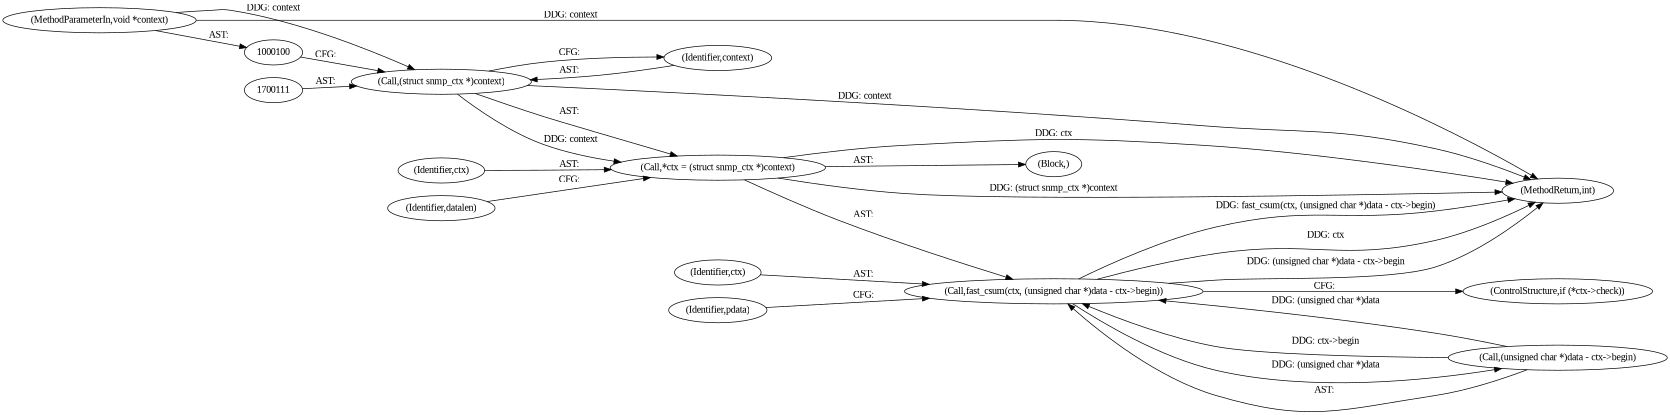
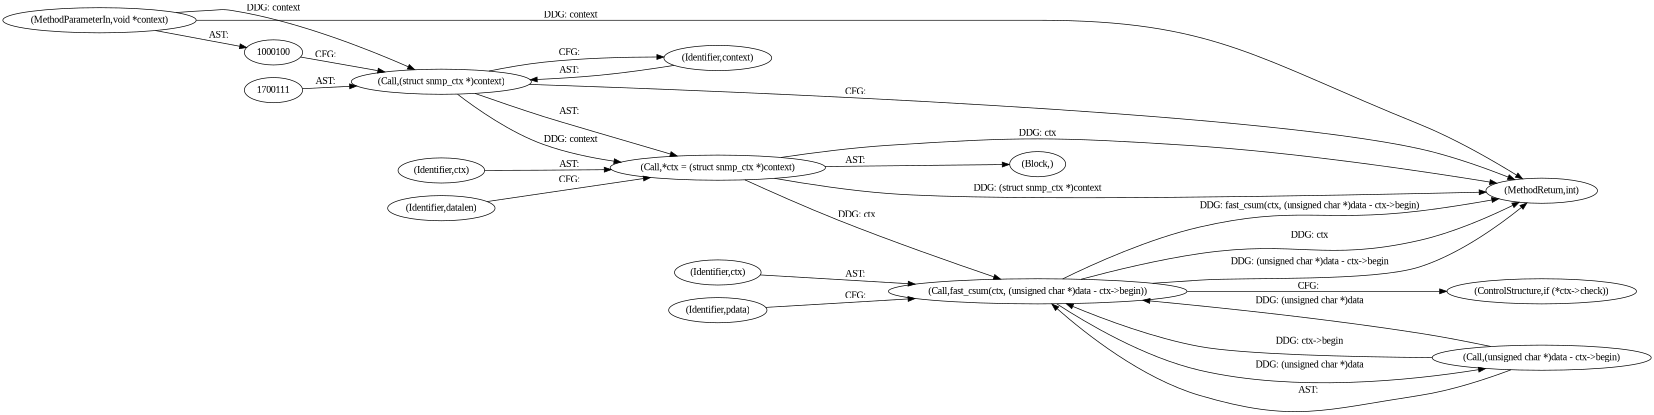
  digraph {
    fontname="Liberation Serif"
    rankdir=LR
    node [fontname="Liberation Serif"]
    edge [fontname="Liberation Serif"]
    n1 [label="(MethodParameterIn,void *context)"]
    n2 [label="(Call,(struct snmp_ctx *)context)"]
    n3 [label="(MethodReturn,int)"]
    1000100
    n5 [label="(Call,*ctx = (struct snmp_ctx *)context)"]
    n6 [label="(Identifier,context)"]
    n7 [label="(Call,fast_csum(ctx, (unsigned char *)data - ctx->begin))"]
    n8 [label="(Block,)"]
    n9 [label="(Call,(unsigned char *)data - ctx->begin)"]
    n10 [label="(ControlStructure,if (*ctx->check))"]
    n11 [label="(Identifier,ctx)"]
    n12 [label="(Identifier,ctx)"]
    n13 [label="(Identifier,pdata)"]
    n14 [label="(Identifier,datalen)"]
    n15 [label=1700111]
    n1 -> n2 [label="DDG: context"]
    n1 -> n3 [label="DDG: context"]
    n1 -> 1000100 [label="AST: "]
-   n2 -> n3 [label="DDG: context"]
+   n2 -> n3 [label="CFG: "]
    n2 -> n5 [label="AST: "]
    n2 -> n5 [label="DDG: context"]
    n2 -> n6 [label="CFG: "]
    1000100 -> n2 [label="CFG: "]
    n5 -> n3 [label="DDG: (struct snmp_ctx *)context"]
    n5 -> n3 [label="DDG: ctx"]
-   n5 -> n7 [label="AST: "]
+   n5 -> n7 [label="DDG: ctx"]
    n5 -> n8 [label="AST: "]
    n6 -> n2 [label="AST: "]
    n7 -> n3 [label="DDG: fast_csum(ctx, (unsigned char *)data - ctx->begin)"]
    n7 -> n3 [label="DDG: ctx"]
    n7 -> n3 [label="DDG: (unsigned char *)data - ctx->begin"]
    n7 -> n9 [label="DDG: (unsigned char *)data"]
    n7 -> n10 [label="CFG: "]
    n9 -> n7 [label="AST: "]
    n9 -> n7 [label="DDG: (unsigned char *)data"]
    n9 -> n7 [label="DDG: ctx->begin"]
    n11 -> n7 [label="AST: "]
    n12 -> n5 [label="AST: "]
    n13 -> n7 [label="CFG: "]
    n14 -> n5 [label="CFG: "]
    n15 -> n2 [label="AST: "]
  }
